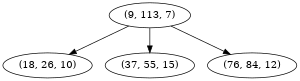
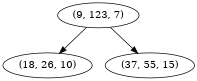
  digraph {
-   "(9, 113, 7)"
+   "(9, 113, 7)" [label="(9, 123, 7)"]
    "(18, 26, 10)"
    n3 [label="(37, 55, 15)"]
-   "(76, 84, 12)"
    "(9, 113, 7)" -> "(18, 26, 10)"
    "(9, 113, 7)" -> n3
-   "(9, 113, 7)" -> "(76, 84, 12)"
  }
